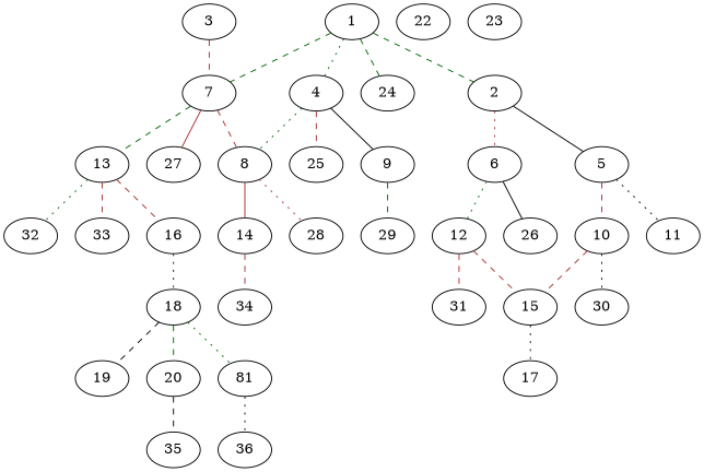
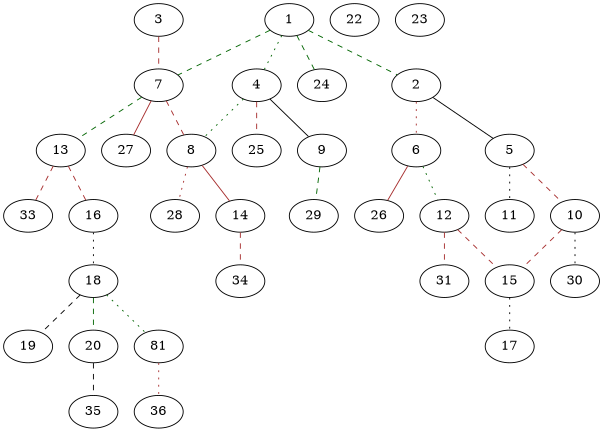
  graph {
    node [chem=H]
    edge [color=brown style=dashed valence=1]
    1 [chem=C]
    2 [chem=N]
    4 [chem=C]
    24
    7 [chem=C]
    5 [chem=C]
    6 [chem=C]
    3 [chem=O]
    8 [chem=C]
    9 [chem=O]
    25
    10 [chem=N]
    11 [chem=O]
    12 [chem=C]
    26
    13 [chem=C]
    27
    14 [chem=O]
    28
    29
    15 [chem=C]
    30
    31
    16 [chem=O]
-   32
    33
    34
    17 [chem=O]
    18 [chem=P]
    19 [chem=O]
    20 [chem=O]
    n32 [chem=O label=81]
    35
    36
    22 [chem=Na]
    23 [chem=Na]
    1 -- 2 [color=darkgreen]
    1 -- 4 [color=darkgreen style=dotted]
    1 -- 24 [color=darkgreen]
    1 -- 7 [color=darkgreen]
    2 -- 5 [color=black style=solid]
    2 -- 6 [style=dotted]
    4 -- 8 [color=darkgreen style=dotted]
    4 -- 9 [color=black style=solid]
    4 -- 25
    7 -- 8
    7 -- 13 [color=darkgreen]
    7 -- 27 [style=solid]
    5 -- 10
    5 -- 11 [color=black style=dotted valence=2]
    6 -- 12 [color=darkgreen style=dotted valence=2]
-   6 -- 26 [color=black style=solid]
+   6 -- 26 [style=solid]
    3 -- 7
    8 -- 14 [style=solid]
    8 -- 28 [style=dotted]
    9 -- 29 [color=darkgreen]
    10 -- 15
    10 -- 30 [color=black style=dotted]
    12 -- 15
    12 -- 31
    13 -- 16
-   13 -- 32 [color=darkgreen style=dotted]
    13 -- 33
    14 -- 34
    15 -- 17 [color=black style=dotted valence=2]
    16 -- 18 [color=black style=dotted]
    18 -- 19 [color=black valence=2]
    18 -- 20 [color=darkgreen]
    18 -- n32 [color=darkgreen style=dotted]
    20 -- 35 [color=black]
-   n32 -- 36 [color=black style=dotted]
+   n32 -- 36 [style=dotted]
  }
